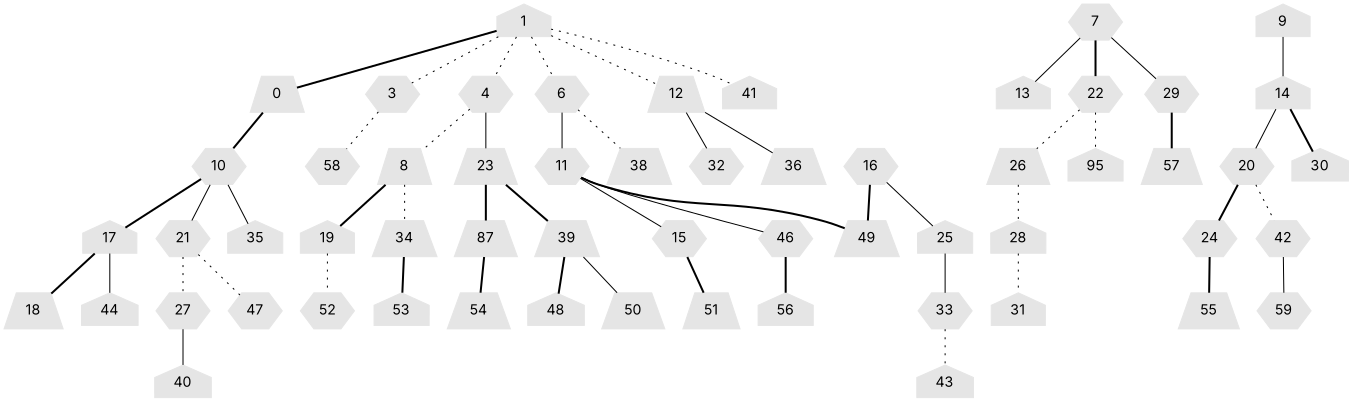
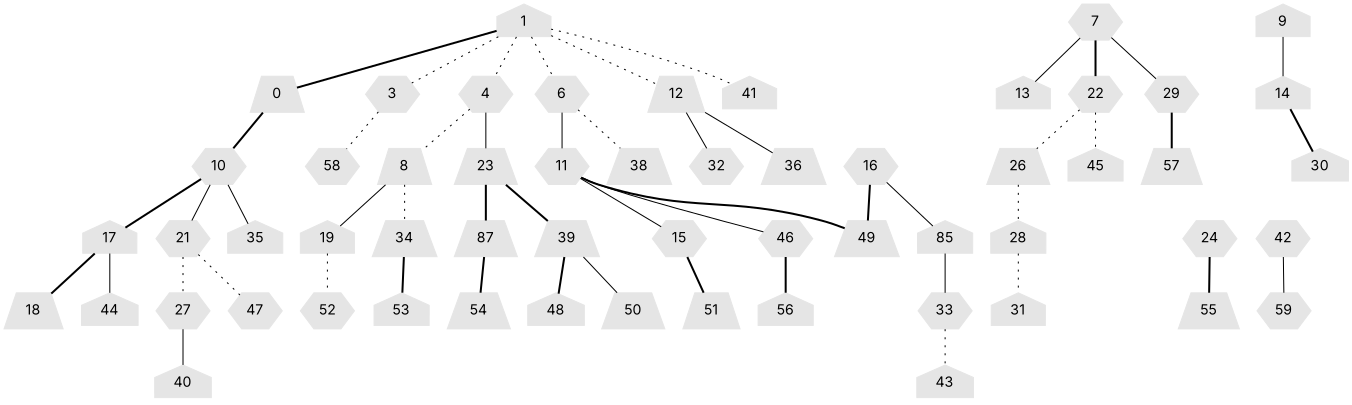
  graph {
    fontname=Inter
    node [color=gray90 fontname=Inter shape=hexagon style=filled]
    edge [fontname=Inter style=bold weight=1.0]
    1 [shape=house]
    n2 [label=0 shape=trapezium]
    3
    4
    6
    12 [shape=trapezium]
    41 [shape=house]
    10
    58
    8 [shape=trapezium]
    23 [shape=trapezium]
    11
    38 [shape=trapezium]
    32
    36 [shape=trapezium]
    17 [shape=house]
    21
    35 [shape=house]
    19 [shape=house]
    34 [shape=trapezium]
    n21 [label=87 shape=trapezium]
    39 [shape=trapezium]
    13 [shape=house]
    7
    22
    29
    9 [shape=house]
    14 [shape=house]
    15
    46
    49 [shape=trapezium]
    26 [shape=trapezium]
-   45 [shape=house label=95]
+   45 [shape=house]
    57 [shape=trapezium]
    52
    53 [shape=house]
-   20
    30 [shape=house]
    18 [shape=trapezium]
    44 [shape=house]
    27
    47
    51 [shape=trapezium]
-   25 [shape=house]
+   25 [shape=house label=85]
    16
    56 [shape=house]
    24
    42
    33
    55 [shape=trapezium]
    59
    40 [shape=house]
    28 [shape=house]
    54 [shape=trapezium]
    48 [shape=house]
    50 [shape=trapezium]
    43 [shape=house]
    31 [shape=house]
    1 -- n2
    1 -- 3 [style=dotted]
    1 -- 4 [style=dotted]
    1 -- 6 [style=dotted]
    1 -- 12 [style=dotted]
    1 -- 41 [style=dotted]
    n2 -- 10
    3 -- 58 [style=dotted]
    4 -- 8 [style=dotted]
    4 -- 23 [style=solid]
    6 -- 11 [style=solid]
    6 -- 38 [style=dotted]
    12 -- 32 [style=solid]
    12 -- 36 [style=solid]
    10 -- 17
    10 -- 21 [style=solid]
    10 -- 35 [style=solid]
-   8 -- 19 [weight=2.0]
+   8 -- 19 [style=solid weight=2.0]
    8 -- 34 [style=dotted]
    23 -- n21
    23 -- 39
    11 -- 15 [style=solid]
    11 -- 46 [style=solid]
    11 -- 49
    17 -- 18
    17 -- 44 [style=solid]
    21 -- 27 [style=dotted]
    21 -- 47 [style=dotted]
    19 -- 52 [style=dotted]
    34 -- 53
    n21 -- 54
    39 -- 48
    39 -- 50 [style=solid]
    7 -- 13 [style=solid]
    7 -- 22
    7 -- 29 [style=solid]
    22 -- 26 [style=dotted]
    22 -- 45 [style=dotted]
    29 -- 57 [weight=2.0]
    9 -- 14 [style=solid]
-   14 -- 20 [style=solid]
    14 -- 30
    15 -- 51
    46 -- 56 [weight=2.0]
    26 -- 28 [style=dotted]
-   20 -- 24
-   20 -- 42 [style=dotted]
    27 -- 40 [style=solid]
    25 -- 33 [style=solid]
    16 -- 49 [weight=2.0]
    16 -- 25 [style=solid]
    24 -- 55
    42 -- 59 [style=solid]
    33 -- 43 [style=dotted]
    28 -- 31 [style=dotted]
  }
